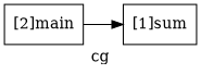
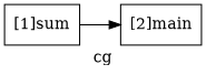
  digraph {
    label=cg
    rankdir=LR
    node [color=black shape=rectangle]
    n1 [label="[1]sum"]
    n2 [label="[2]main"]
-   n2 -> n1 [color=black]
+   n1 -> n2 [color=black]
  }
